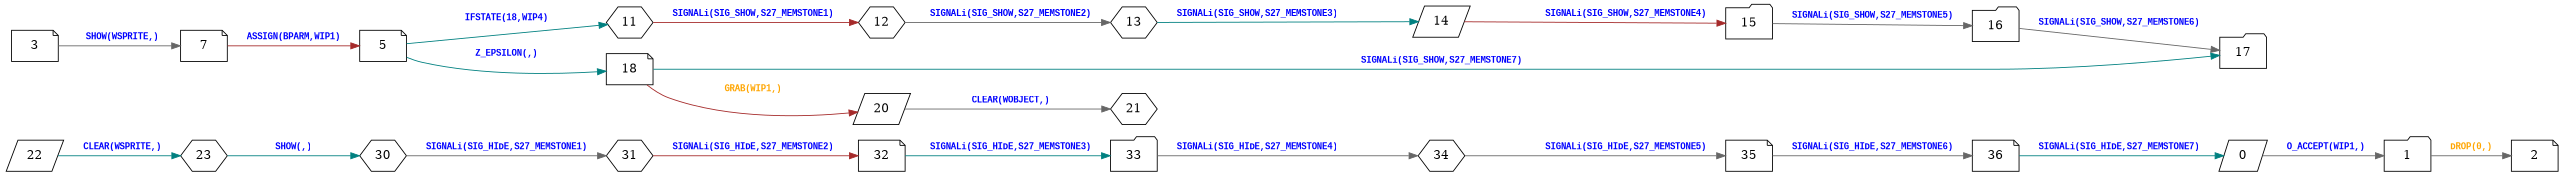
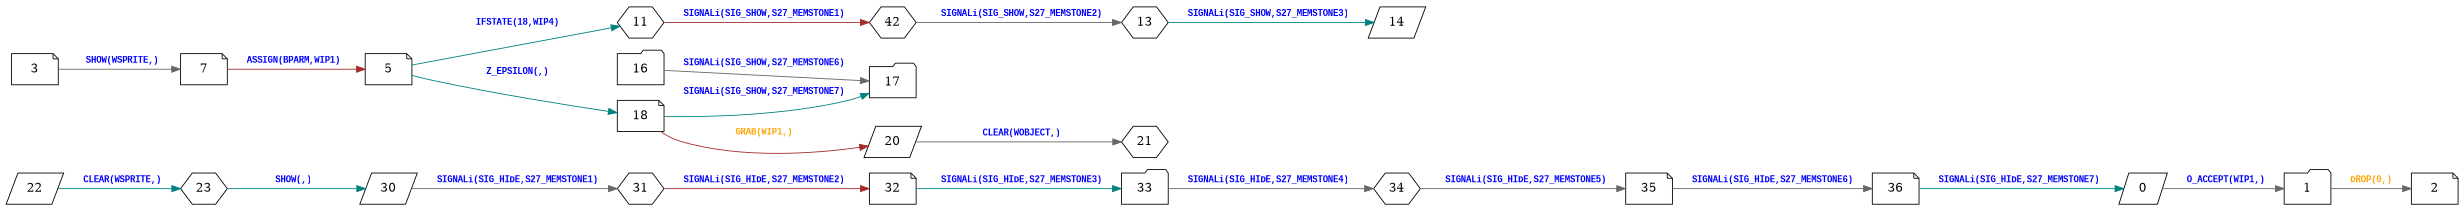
  digraph {
    rankdir=LR
    node [shape=note]
    edge [color=gray40 fontcolor=blue]
    0 [shape=parallelogram]
    1 [shape=folder]
    2
    n4 [label=7]
    3
    11 [shape=hexagon]
-   12 [shape=hexagon]
+   12 [shape=hexagon label=42]
    13 [shape=hexagon]
    14 [shape=parallelogram]
-   15 [shape=folder]
    16 [shape=folder]
    17 [shape=folder]
    18
    20 [shape=parallelogram]
    21 [shape=hexagon]
    5
    22 [shape=parallelogram]
    23 [shape=hexagon]
-   30 [shape=hexagon]
+   30 [shape=parallelogram]
    31 [shape=hexagon]
    32
    33 [shape=folder]
    34 [shape=hexagon]
    35
    36
    0 -> 1 [label=< <table border="0"><tr><td><font face="Courier New" point-size="10"><b>O_ACCEPT(WIP1,)<br align="left"/></b></font></td></tr> </table>>]
    1 -> 2 [fontcolor=orange label=< <table border="0"><tr><td><font face="Courier New" point-size="10"><b>DROP(0,)<br align="left"/></b></font></td></tr> </table>>]
    n4 -> 5 [color=brown label=< <table border="0"><tr><td><font face="Courier New" point-size="10"><b>ASSIGN(BPARM,WIP1)<br align="left"/></b></font></td></tr> </table>>]
    3 -> n4 [label=< <table border="0"><tr><td><font face="Courier New" point-size="10"><b>SHOW(WSPRITE,)<br align="left"/></b></font></td></tr> </table>>]
    11 -> 12 [color=brown label=< <table border="0"><tr><td><font face="Courier New" point-size="10"><b>SIGNALi(SIG_SHOW,S27_MEMSTONE1)<br align="left"/></b></font></td></tr> </table>>]
    12 -> 13 [label=< <table border="0"><tr><td><font face="Courier New" point-size="10"><b>SIGNALi(SIG_SHOW,S27_MEMSTONE2)<br align="left"/></b></font></td></tr> </table>>]
    13 -> 14 [color=teal label=< <table border="0"><tr><td><font face="Courier New" point-size="10"><b>SIGNALi(SIG_SHOW,S27_MEMSTONE3)<br align="left"/></b></font></td></tr> </table>>]
-   14 -> 15 [color=brown label=< <table border="0"><tr><td><font face="Courier New" point-size="10"><b>SIGNALi(SIG_SHOW,S27_MEMSTONE4)<br align="left"/></b></font></td></tr> </table>>]
-   15 -> 16 [label=< <table border="0"><tr><td><font face="Courier New" point-size="10"><b>SIGNALi(SIG_SHOW,S27_MEMSTONE5)<br align="left"/></b></font></td></tr> </table>>]
    16 -> 17 [label=< <table border="0"><tr><td><font face="Courier New" point-size="10"><b>SIGNALi(SIG_SHOW,S27_MEMSTONE6)<br align="left"/></b></font></td></tr> </table>>]
    18 -> 17 [color=teal label=< <table border="0"><tr><td><font face="Courier New" point-size="10"><b>SIGNALi(SIG_SHOW,S27_MEMSTONE7)<br align="left"/></b></font></td></tr> </table>>]
    18 -> 20 [color=brown fontcolor=orange label=< <table border="0"><tr><td><font face="Courier New" point-size="10"><b>GRAB(WIP1,)<br align="left"/></b></font></td></tr> </table>>]
    20 -> 21 [label=< <table border="0"><tr><td><font face="Courier New" point-size="10"><b>CLEAR(WOBJECT,)<br align="left"/></b></font></td></tr> </table>>]
    5 -> 11 [color=teal label=< <table border="0"><tr><td><font face="Courier New" point-size="10"><b>IFSTATE(18,WIP4)<br align="left"/></b></font></td></tr> </table>>]
    5 -> 18 [color=teal label=< <table border="0"><tr><td><font face="Courier New" point-size="10"><b>Z_EPSILON(,)<br align="left"/></b></font></td></tr> </table>>]
    22 -> 23 [color=teal label=< <table border="0"><tr><td><font face="Courier New" point-size="10"><b>CLEAR(WSPRITE,)<br align="left"/></b></font></td></tr> </table>>]
    23 -> 30 [color=teal label=< <table border="0"><tr><td><font face="Courier New" point-size="10"><b>SHOW(,)<br align="left"/></b></font></td></tr> </table>>]
    30 -> 31 [label=< <table border="0"><tr><td><font face="Courier New" point-size="10"><b>SIGNALi(SIG_HIDE,S27_MEMSTONE1)<br align="left"/></b></font></td></tr> </table>>]
    31 -> 32 [color=brown label=< <table border="0"><tr><td><font face="Courier New" point-size="10"><b>SIGNALi(SIG_HIDE,S27_MEMSTONE2)<br align="left"/></b></font></td></tr> </table>>]
    32 -> 33 [color=teal label=< <table border="0"><tr><td><font face="Courier New" point-size="10"><b>SIGNALi(SIG_HIDE,S27_MEMSTONE3)<br align="left"/></b></font></td></tr> </table>>]
    33 -> 34 [label=< <table border="0"><tr><td><font face="Courier New" point-size="10"><b>SIGNALi(SIG_HIDE,S27_MEMSTONE4)<br align="left"/></b></font></td></tr> </table>>]
    34 -> 35 [label=< <table border="0"><tr><td><font face="Courier New" point-size="10"><b>SIGNALi(SIG_HIDE,S27_MEMSTONE5)<br align="left"/></b></font></td></tr> </table>>]
    35 -> 36 [label=< <table border="0"><tr><td><font face="Courier New" point-size="10"><b>SIGNALi(SIG_HIDE,S27_MEMSTONE6)<br align="left"/></b></font></td></tr> </table>>]
    36 -> 0 [color=teal label=< <table border="0"><tr><td><font face="Courier New" point-size="10"><b>SIGNALi(SIG_HIDE,S27_MEMSTONE7)<br align="left"/></b></font></td></tr> </table>>]
  }
